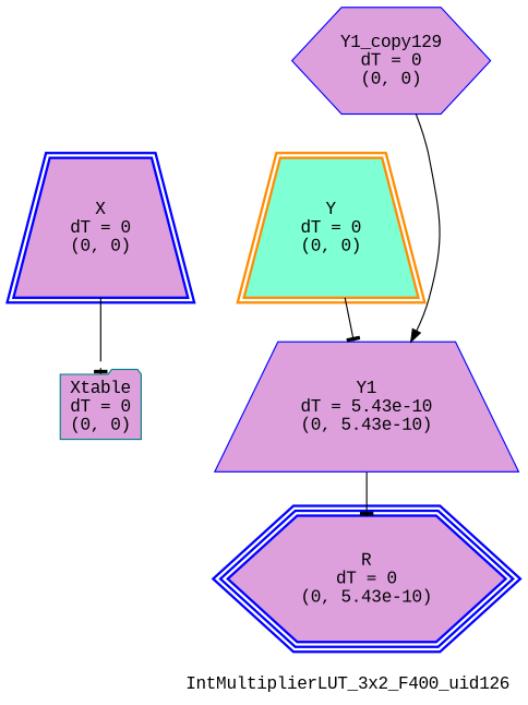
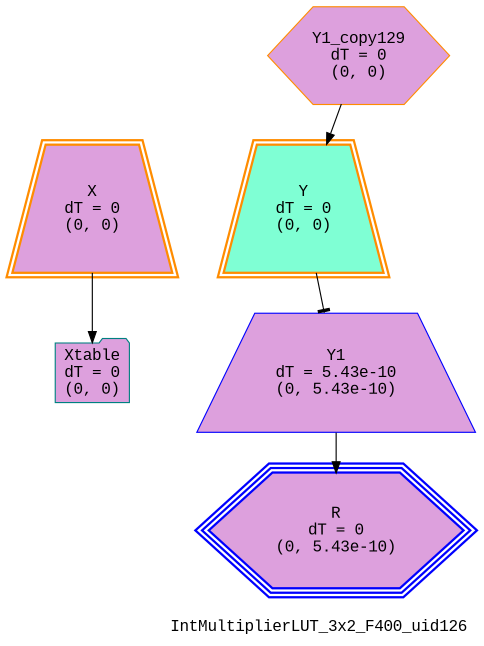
  digraph {
    fontname="Liberation Mono"
    label=IntMultiplierLUT_3x2_F400_uid126
    labeljust=right
    labelloc=bottom
    nodesep=0.25
    ranksep=0.5
    node [color=blue fillcolor=plum fontname="Liberation Mono" peripheries=1 shape=trapezium style="bold, filled,filled"]
    edge [arrowhead=normal arrowsize=1.0 arrowtail=normal color=black dir=forward fontname="Liberation Mono"]
-   n1 [label="X\ndT = 0\n(0, 0)" peripheries=2]
+   n1 [color=darkorange label="X\ndT = 0\n(0, 0)" peripheries=2]
    n2 [color=darkorange fillcolor=aquamarine label="Y\ndT = 0\n(0, 0)" peripheries=2]
    n3 [label="R\ndT = 0\n(0, 5.43e-10)" peripheries=3 shape=hexagon]
    n4 [color=teal label="Xtable\ndT = 0\n(0, 0)" shape=folder style=filled]
    n5 [label="Y1\ndT = 5.43e-10\n(0, 5.43e-10)" style=filled]
-   n6 [label="Y1_copy129\ndT = 0\n(0, 0)" shape=hexagon style=filled]
+   n6 [color=darkorange label="Y1_copy129\ndT = 0\n(0, 0)" shape=hexagon style=filled]
    subgraph sub_1 {
      rank=same
      n1
      n2
    }
    subgraph sub_2 {
      rank=same
      n3
    }
-   n1 -> n4 [arrowhead=tee]
+   n1 -> n4
    n2 -> n5 [arrowhead=tee]
-   n5 -> n3 [arrowhead=tee]
-   n6 -> n5
+   n5 -> n3
+   n6 -> n2
  }
